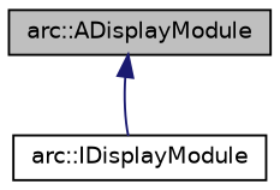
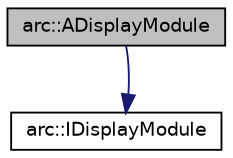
  digraph {
    node [color=black fontname=Helvetica fontsize=10 shape=record style=filled]
    n1 [fillcolor=grey75 fontcolor=black height=0.2 label="arc::ADisplayModule" width=0.4]
    n2 [fillcolor=white height=0.2 label="arc::IDisplayModule" width=0.4]
-   n1 -> n2 [color=midnightblue dir=back fontname=Helvetica fontsize=10 labelfontname=Helvetica labelfontsize=10 style=solid]
+   n2 -> n1 [color=midnightblue dir=back fontname=Helvetica fontsize=10 labelfontname=Helvetica labelfontsize=10 style=solid]
  }
